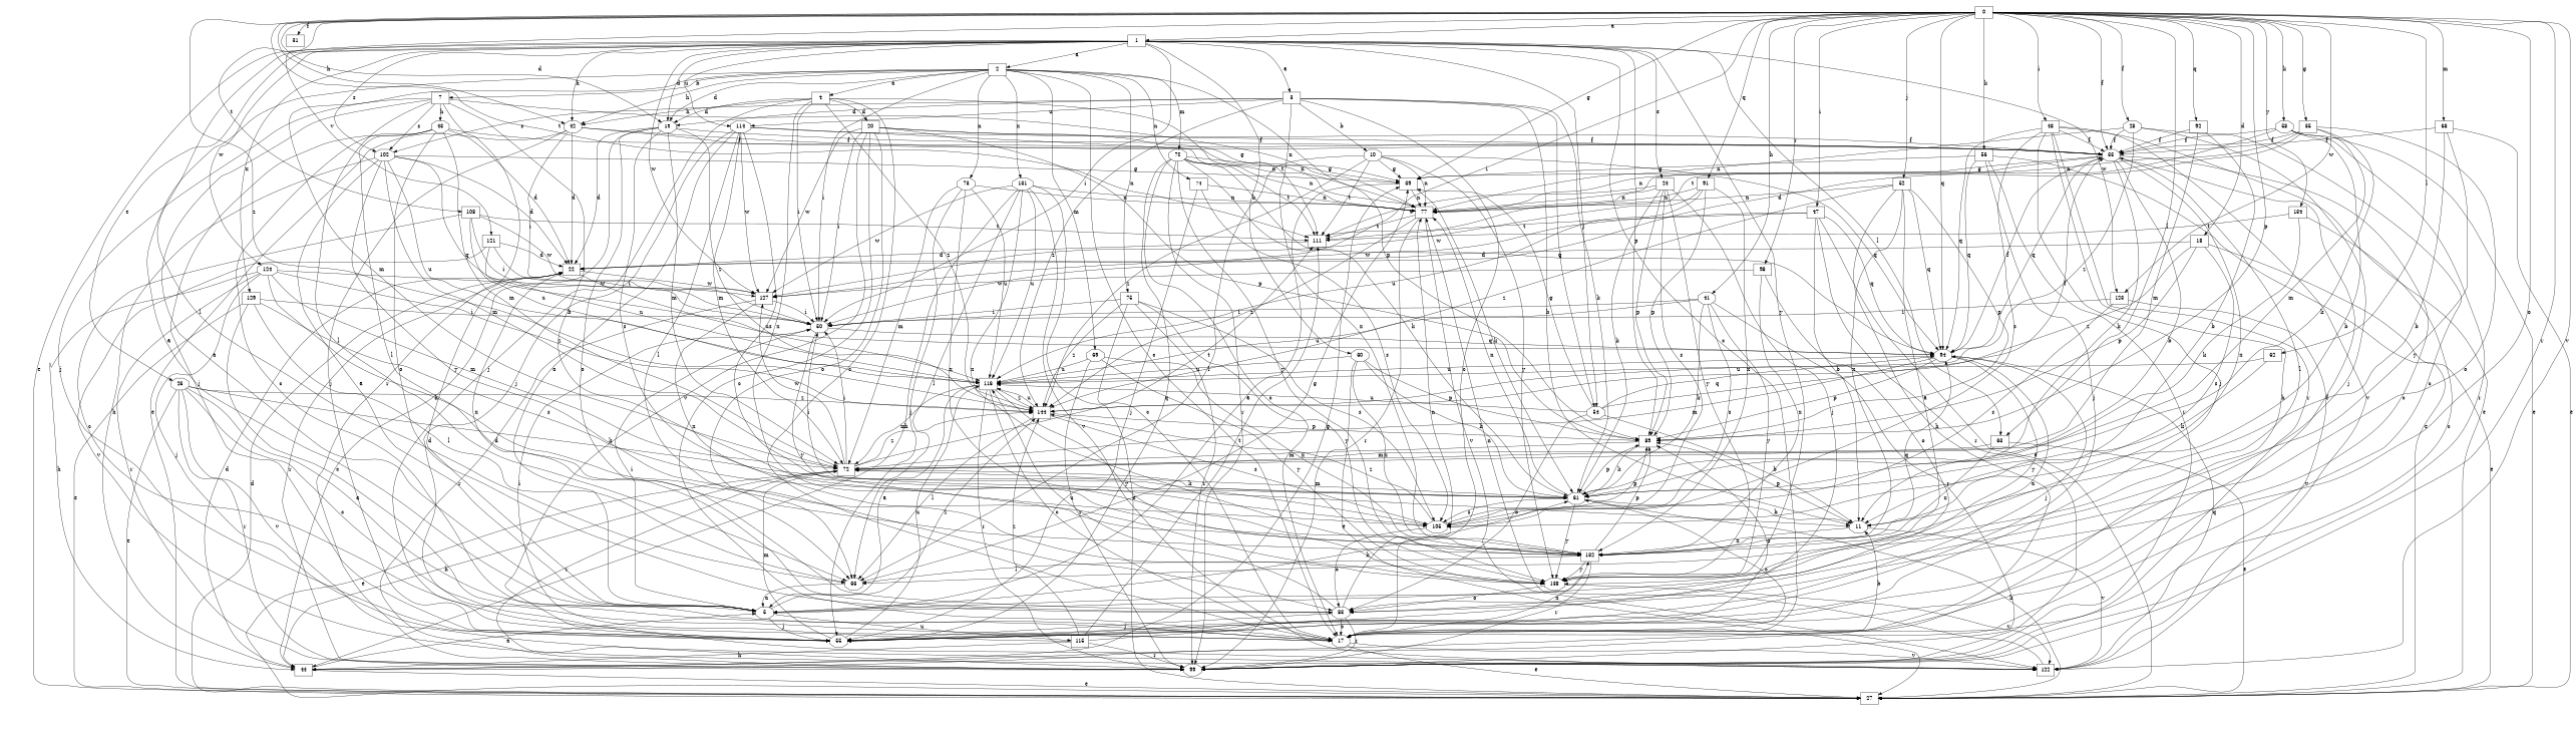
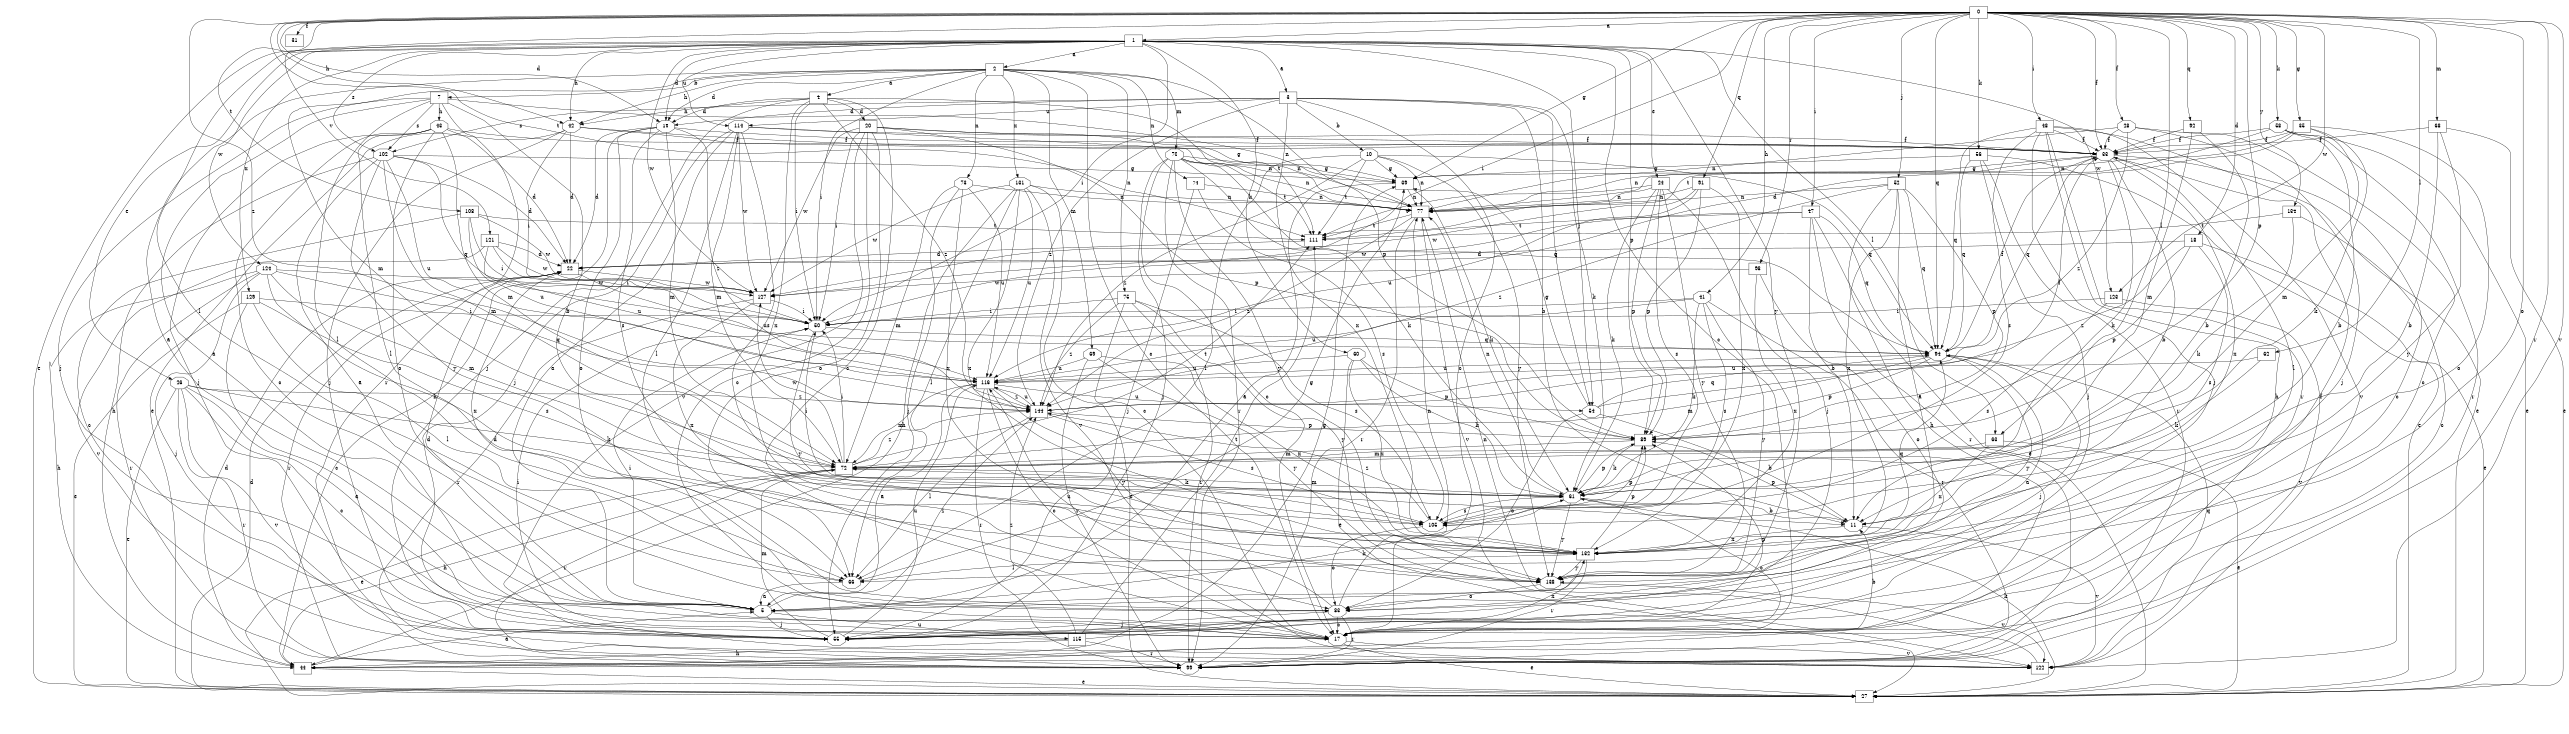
  strict digraph {
    node [shape=box]
    0
    1
    18
    19 [shape=octagon]
    28 [shape=octagon]
    31
    33 [shape=octagon]
    35
    39
    41 [shape=octagon]
    42 [shape=octagon]
    47
    48
    50 [shape=octagon]
    52
    56
    58 [shape=octagon]
    62
    63
    68
    83 [shape=octagon]
    89
    91
    92
    94 [shape=octagon]
    98
    99 [shape=octagon]
    108
    111
    121
    122
    123
    134
    144
    2
    3
    17 [shape=octagon]
    24
    26 [shape=octagon]
    27
    54 [shape=octagon]
    60 [shape=octagon]
    66 [shape=octagon]
    102 [shape=octagon]
    114 [shape=octagon]
    124 [shape=octagon]
    127
    129
    138 [shape=octagon]
    22
    105 [shape=octagon]
    72
    44
    55 [shape=octagon]
    77
    11 [shape=octagon]
    61 [shape=octagon]
    132
    5 [shape=octagon]
    116
    4
    7
    69 [shape=octagon]
    70 [shape=octagon]
    73 [shape=octagon]
    74
    75
    131 [shape=octagon]
    10 [shape=octagon]
    20
    115
    43 [shape=octagon]
    0 -> 1 [label=a]
    0 -> 18 [label=d]
    0 -> 19 [label=d]
    0 -> 28 [label=f]
    0 -> 31 [label=f]
    0 -> 33 [label=f]
    0 -> 35 [label=g]
    0 -> 39 [label=g]
    0 -> 41 [label=h]
    0 -> 42 [label=h]
    0 -> 47 [label=i]
    0 -> 48 [label=i]
    0 -> 50 [label=i]
    0 -> 52 [label=j]
    0 -> 56 [label=k]
    0 -> 58 [label=k]
    0 -> 62 [label=l]
    0 -> 63 [label=l]
    0 -> 68 [label=m]
    0 -> 83 [label=o]
    0 -> 89 [label=p]
    0 -> 91 [label=q]
    0 -> 92 [label=q]
    0 -> 94 [label=q]
    0 -> 98 [label=r]
    0 -> 99 [label=r]
    0 -> 108 [label=t]
    0 -> 111 [label=t]
    0 -> 121 [label=v]
    0 -> 122 [label=v]
    0 -> 123 [label=w]
    0 -> 134 [label=y]
    0 -> 144 [label=z]
    1 -> 19 [label=d]
    1 -> 42 [label=h]
    1 -> 50 [label=i]
    1 -> 63 [label=l]
    1 -> 89 [label=p]
    1 -> 123 [label=w]
    1 -> 2 [label=a]
    1 -> 3 [label=a]
    1 -> 17 [label=c]
    1 -> 24 [label=e]
    1 -> 26 [label=e]
    1 -> 27 [label=e]
    1 -> 54 [label=j]
    1 -> 60 [label=k]
    1 -> 66 [label=l]
    1 -> 102 [label=s]
    1 -> 114 [label=u]
    1 -> 124 [label=w]
    1 -> 127 [label=w]
    1 -> 129 [label=x]
    1 -> 138 [label=y]
    18 -> 89 [label=p]
    18 -> 144 [label=z]
    18 -> 27 [label=e]
    18 -> 22 [label=d]
    18 -> 105 [label=s]
    19 -> 33 [label=f]
    19 -> 83 [label=o]
    19 -> 144 [label=z]
    19 -> 22 [label=d]
    19 -> 105 [label=s]
    19 -> 72 [label=m]
    19 -> 44 [label=h]
    28 -> 33 [label=f]
    28 -> 144 [label=z]
    28 -> 17 [label=c]
    28 -> 55 [label=j]
    28 -> 77 [label=n]
    33 -> 39 [label=g]
    33 -> 94 [label=q]
    33 -> 17 [label=c]
    33 -> 66 [label=l]
    33 -> 77 [label=n]
    33 -> 11 [label=b]
    33 -> 61 [label=k]
    33 -> 132 [label=x]
    35 -> 33 [label=f]
    35 -> 83 [label=o]
    35 -> 22 [label=d]
    35 -> 72 [label=m]
    35 -> 77 [label=n]
    35 -> 61 [label=k]
    39 -> 77 [label=n]
    39 -> 61 [label=k]
    39 -> 5 [label=a]
    41 -> 50 [label=i]
    41 -> 99 [label=r]
    41 -> 138 [label=y]
    41 -> 105 [label=s]
    41 -> 61 [label=k]
    41 -> 116 [label=u]
    42 -> 33 [label=f]
    42 -> 50 [label=i]
    42 -> 27 [label=e]
    42 -> 22 [label=d]
    42 -> 55 [label=j]
    42 -> 77 [label=n]
    47 -> 94 [label=q]
    47 -> 99 [label=r]
    47 -> 111 [label=t]
    47 -> 27 [label=e]
    47 -> 127 [label=w]
    47 -> 11 [label=b]
    48 -> 33 [label=f]
    48 -> 94 [label=q]
    48 -> 99 [label=r]
    48 -> 122 [label=v]
    48 -> 27 [label=e]
    48 -> 105 [label=s]
    48 -> 44 [label=h]
    48 -> 55 [label=j]
    50 -> 94 [label=q]
    50 -> 138 [label=y]
    52 -> 89 [label=p]
    52 -> 94 [label=q]
    52 -> 144 [label=z]
    52 -> 44 [label=h]
    52 -> 77 [label=n]
    52 -> 132 [label=x]
    52 -> 5 [label=a]
    56 -> 39 [label=g]
    56 -> 94 [label=q]
    56 -> 99 [label=r]
    56 -> 27 [label=e]
    56 -> 55 [label=j]
    58 -> 33 [label=f]
    58 -> 99 [label=r]
    58 -> 111 [label=t]
    58 -> 27 [label=e]
    58 -> 11 [label=b]
    62 -> 61 [label=k]
    62 -> 116 [label=u]
    63 -> 27 [label=e]
    63 -> 72 [label=m]
    63 -> 132 [label=x]
    68 -> 33 [label=f]
    68 -> 27 [label=e]
    68 -> 138 [label=y]
    68 -> 11 [label=b]
    83 -> 99 [label=r]
    83 -> 17 [label=c]
    83 -> 22 [label=d]
    83 -> 55 [label=j]
    83 -> 77 [label=n]
    83 -> 116 [label=u]
    89 -> 72 [label=m]
    89 -> 61 [label=k]
    91 -> 89 [label=p]
    91 -> 127 [label=w]
    91 -> 77 [label=n]
    91 -> 132 [label=x]
    91 -> 116 [label=u]
    92 -> 33 [label=f]
    92 -> 72 [label=m]
    92 -> 11 [label=b]
    94 -> 33 [label=f]
    94 -> 89 [label=p]
    94 -> 138 [label=y]
    94 -> 72 [label=m]
    94 -> 55 [label=j]
    94 -> 5 [label=a]
    94 -> 116 [label=u]
    98 -> 83 [label=o]
    98 -> 127 [label=w]
    98 -> 132 [label=x]
    108 -> 50 [label=i]
    108 -> 111 [label=t]
    108 -> 17 [label=c]
    108 -> 127 [label=w]
    108 -> 116 [label=u]
    111 -> 22 [label=d]
    121 -> 50 [label=i]
    121 -> 122 [label=v]
+   121 -> 127 [label=w]
    121 -> 22 [label=d]
    121 -> 116 [label=u]
    122 -> 94 [label=q]
    122 -> 77 [label=n]
    123 -> 50 [label=i]
    123 -> 122 [label=v]
    123 -> 105 [label=s]
    134 -> 111 [label=t]
    134 -> 17 [label=c]
    134 -> 61 [label=k]
    144 -> 89 [label=p]
    144 -> 66 [label=l]
    144 -> 105 [label=s]
    144 -> 116 [label=u]
    2 -> 19 [label=d]
    2 -> 42 [label=h]
    2 -> 50 [label=i]
    2 -> 89 [label=p]
    2 -> 17 [label=c]
    2 -> 72 [label=m]
    2 -> 5 [label=a]
    2 -> 4 [label=a]
    2 -> 7 [label=b]
    2 -> 69 [label=m]
    2 -> 70 [label=m]
    2 -> 73 [label=n]
    2 -> 74 [label=n]
    2 -> 75 [label=n]
    2 -> 131 [label=x]
    3 -> 19 [label=d]
    3 -> 144 [label=z]
    3 -> 17 [label=c]
    3 -> 54 [label=j]
    3 -> 102 [label=s]
    3 -> 114 [label=u]
    3 -> 11 [label=b]
    3 -> 61 [label=k]
    3 -> 132 [label=x]
    3 -> 10 [label=b]
    17 -> 122 [label=v]
    17 -> 27 [label=e]
    17 -> 11 [label=b]
    17 -> 132 [label=x]
    24 -> 89 [label=p]
    24 -> 111 [label=t]
    24 -> 138 [label=y]
    24 -> 105 [label=s]
    24 -> 55 [label=j]
    24 -> 77 [label=n]
    24 -> 61 [label=k]
    26 -> 99 [label=r]
    26 -> 122 [label=v]
    26 -> 144 [label=z]
    26 -> 17 [label=c]
    26 -> 27 [label=e]
    26 -> 61 [label=k]
    26 -> 5 [label=a]
    27 -> 22 [label=d]
    27 -> 61 [label=k]
    54 -> 33 [label=f]
    54 -> 39 [label=g]
    54 -> 83 [label=o]
    54 -> 94 [label=q]
    54 -> 11 [label=b]
-   54 -> 116 [label=u]
+   116 -> 54 [label=u]
    60 -> 89 [label=p]
    60 -> 27 [label=e]
    60 -> 61 [label=k]
    60 -> 132 [label=x]
    60 -> 116 [label=u]
    66 -> 39 [label=g]
    66 -> 5 [label=a]
    102 -> 39 [label=g]
    102 -> 94 [label=q]
    102 -> 138 [label=y]
    102 -> 22 [label=d]
    102 -> 72 [label=m]
    102 -> 44 [label=h]
    102 -> 5 [label=a]
    102 -> 116 [label=u]
    114 -> 33 [label=f]
    114 -> 66 [label=l]
    114 -> 127 [label=w]
    114 -> 105 [label=s]
    114 -> 72 [label=m]
    114 -> 55 [label=j]
    114 -> 77 [label=n]
    114 -> 5 [label=a]
    124 -> 99 [label=r]
-   124 -> 144 [label=z]
+   124 -> 144 [label=q]
    124 -> 127 [label=w]
    124 -> 72 [label=m]
    124 -> 44 [label=h]
    124 -> 55 [label=j]
    124 -> 132 [label=x]
    127 -> 50 [label=i]
    127 -> 99 [label=r]
    127 -> 132 [label=x]
    129 -> 50 [label=i]
    129 -> 17 [label=c]
    129 -> 27 [label=e]
    129 -> 66 [label=l]
    129 -> 105 [label=s]
    138 -> 83 [label=o]
    138 -> 122 [label=v]
    22 -> 99 [label=r]
    22 -> 127 [label=w]
    22 -> 116 [label=u]
    105 -> 83 [label=o]
    105 -> 89 [label=p]
    105 -> 144 [label=z]
    72 -> 50 [label=i]
    72 -> 99 [label=r]
    72 -> 111 [label=t]
    72 -> 144 [label=z]
    72 -> 27 [label=e]
    72 -> 127 [label=w]
    72 -> 44 [label=h]
    72 -> 61 [label=k]
    44 -> 39 [label=g]
    44 -> 27 [label=e]
    44 -> 22 [label=d]
    44 -> 5 [label=a]
    55 -> 33 [label=f]
    55 -> 72 [label=m]
    55 -> 116 [label=u]
    77 -> 99 [label=r]
    77 -> 111 [label=t]
    77 -> 122 [label=v]
    77 -> 144 [label=z]
    11 -> 89 [label=p]
    11 -> 122 [label=v]
    11 -> 132 [label=x]
    61 -> 50 [label=i]
    61 -> 89 [label=p]
    61 -> 17 [label=c]
    61 -> 138 [label=y]
    61 -> 105 [label=s]
    61 -> 72 [label=m]
    61 -> 77 [label=n]
    61 -> 11 [label=b]
    132 -> 89 [label=p]
    132 -> 94 [label=q]
    132 -> 99 [label=r]
    132 -> 66 [label=l]
    132 -> 138 [label=y]
    5 -> 50 [label=i]
    5 -> 144 [label=z]
    5 -> 22 [label=d]
    5 -> 55 [label=j]
    5 -> 61 [label=k]
    5 -> 115 [label=u]
    116 -> 99 [label=r]
    116 -> 144 [label=z]
    116 -> 17 [label=c]
    116 -> 138 [label=y]
    116 -> 72 [label=m]
    116 -> 5 [label=a]
    4 -> 19 [label=d]
    4 -> 42 [label=h]
    4 -> 50 [label=i]
    4 -> 111 [label=t]
    4 -> 144 [label=z]
    4 -> 17 [label=c]
    4 -> 55 [label=j]
    4 -> 132 [label=x]
    4 -> 20 [label=d]
    7 -> 99 [label=r]
    7 -> 66 [label=l]
    7 -> 102 [label=s]
    7 -> 55 [label=j]
    7 -> 77 [label=n]
    7 -> 11 [label=b]
    7 -> 5 [label=a]
    7 -> 43 [label=h]
    69 -> 99 [label=r]
    69 -> 138 [label=y]
    69 -> 132 [label=x]
    69 -> 116 [label=u]
    70 -> 39 [label=g]
    70 -> 94 [label=q]
    70 -> 99 [label=r]
    70 -> 111 [label=t]
    70 -> 17 [label=c]
    70 -> 138 [label=y]
-   70 -> 55 [label=q]
+   70 -> 55 [label=j]
    70 -> 77 [label=n]
    70 -> 61 [label=k]
    73 -> 72 [label=m]
    73 -> 55 [label=j]
    73 -> 77 [label=n]
    73 -> 132 [label=x]
    73 -> 116 [label=u]
    74 -> 105 [label=s]
    74 -> 55 [label=j]
    74 -> 77 [label=n]
    75 -> 50 [label=i]
    75 -> 99 [label=r]
    75 -> 144 [label=z]
    75 -> 27 [label=e]
    75 -> 138 [label=y]
    75 -> 105 [label=s]
    131 -> 122 [label=v]
    131 -> 17 [label=c]
    131 -> 66 [label=l]
    131 -> 127 [label=w]
    131 -> 44 [label=h]
    131 -> 77 [label=n]
    131 -> 132 [label=x]
    131 -> 116 [label=u]
    10 -> 39 [label=g]
    10 -> 94 [label=q]
    10 -> 111 [label=t]
    10 -> 144 [label=z]
    10 -> 66 [label=l]
    10 -> 138 [label=y]
    10 -> 77 [label=n]
    20 -> 33 [label=f]
    20 -> 39 [label=g]
    20 -> 50 [label=i]
    20 -> 83 [label=o]
    20 -> 89 [label=p]
    20 -> 122 [label=v]
    20 -> 17 [label=c]
    20 -> 127 [label=w]
    115 -> 50 [label=i]
-   115 -> 89 [label=a]
+   115 -> 89 [label=p]
    115 -> 99 [label=r]
    115 -> 111 [label=t]
    115 -> 144 [label=z]
    115 -> 44 [label=h]
    43 -> 33 [label=f]
    43 -> 83 [label=o]
    43 -> 17 [label=c]
    43 -> 66 [label=l]
    43 -> 22 [label=d]
    43 -> 72 [label=m]
    43 -> 55 [label=j]
  }
